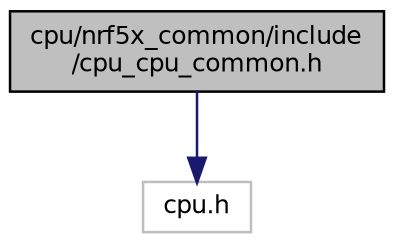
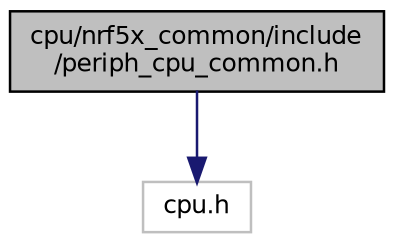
  digraph {
    node [fontname=Helvetica fontsize=10 shape=record style=filled]
-   n1 [color=black fillcolor=grey75 fontcolor=black height=0.2 label="cpu/nrf5x_common/include\l/cpu_cpu_common.h" width=0.4]
+   n1 [color=black fillcolor=grey75 fontcolor=black height=0.2 label="cpu/nrf5x_common/include\l/periph_cpu_common.h" width=0.4]
    n2 [color=grey75 fillcolor=white height=0.2 label="cpu.h" width=0.4]
    n1 -> n2 [color=midnightblue fontname=Helvetica fontsize=10 labelfontname=Helvetica labelfontsize=10 style=solid]
  }
